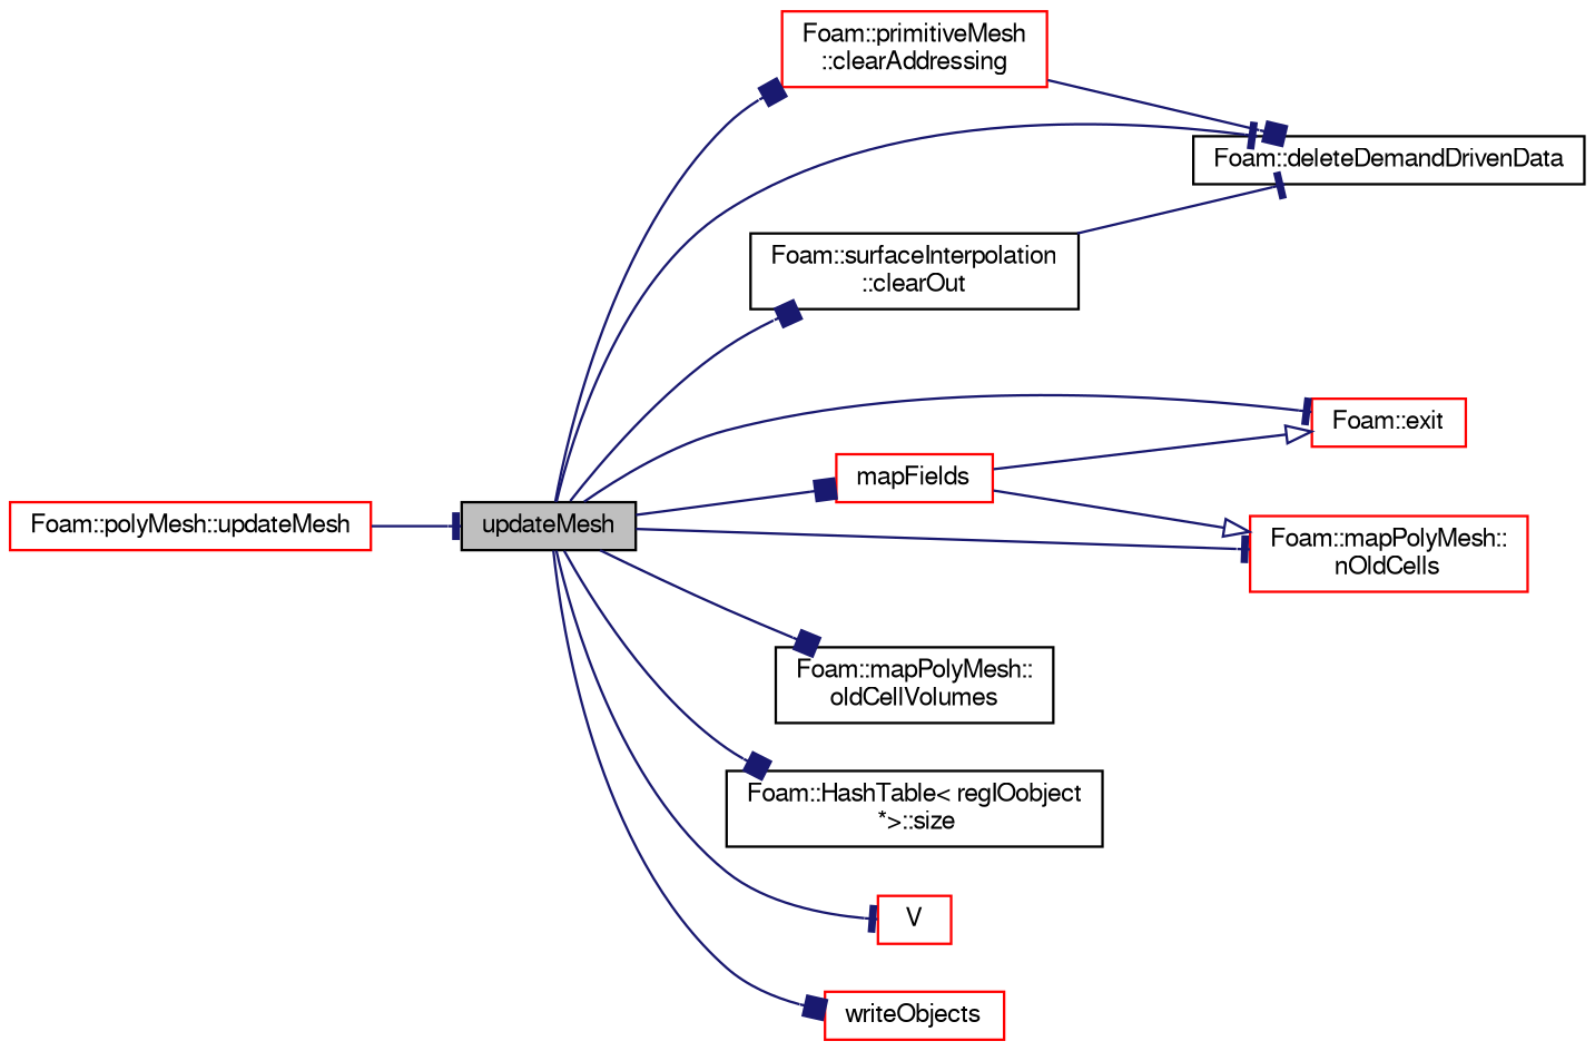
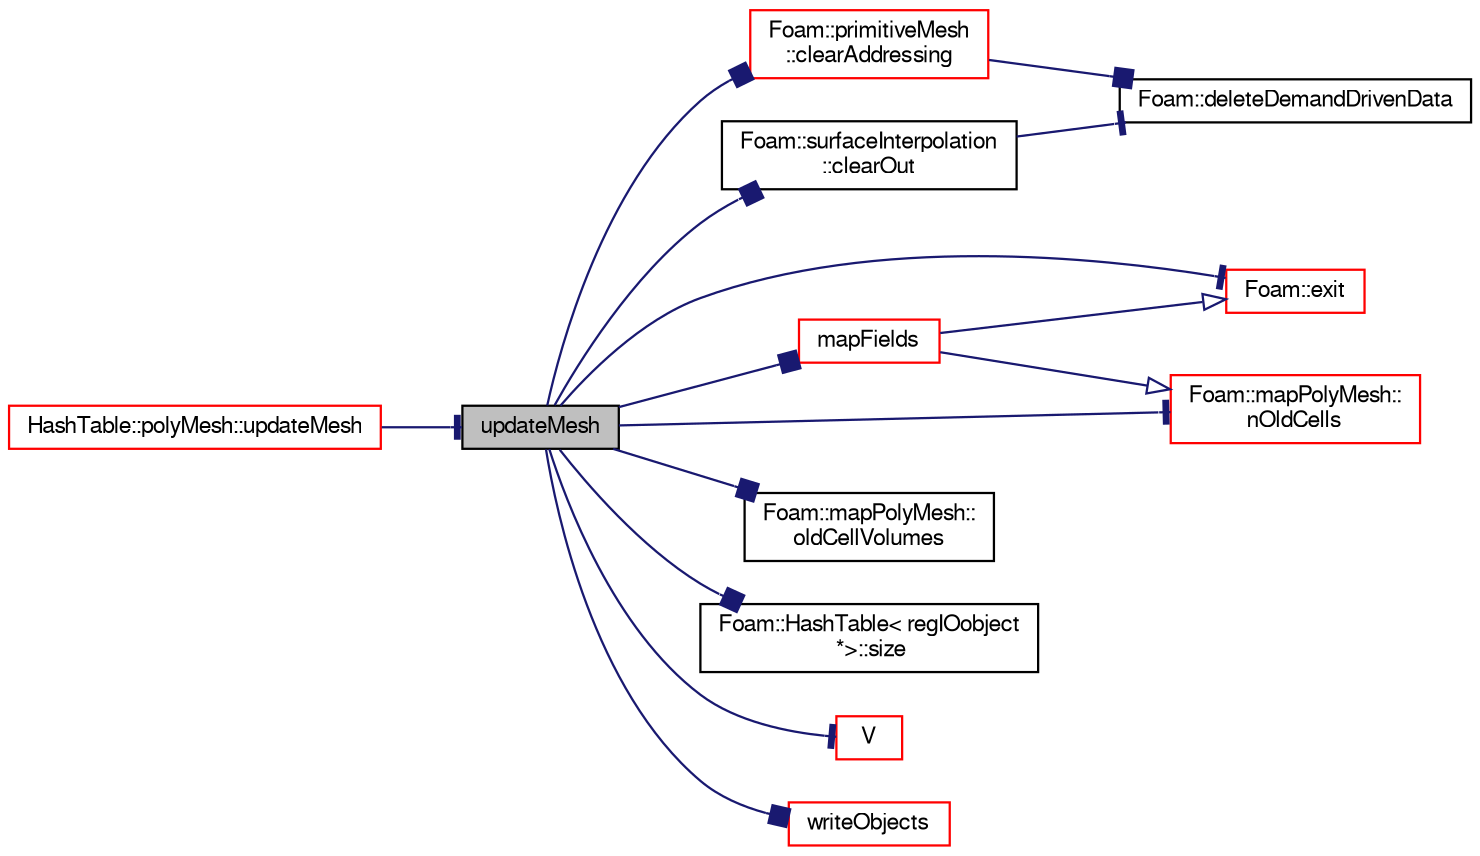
  digraph {
    rankdir=LR
    node [color=red fontname=FreeSans fontsize=10 shape=record]
    edge [arrowhead=box color=midnightblue fontname=FreeSans fontsize=10 labelfontname=FreeSans labelfontsize=10 style=solid]
    n1 [color=black fillcolor=grey75 fontcolor=black height=0.2 label=updateMesh style=filled width=0.4]
    n2 [height=0.2 label="Foam::primitiveMesh\l::clearAddressing" width=0.4]
    n3 [color=black height=0.2 label="Foam::deleteDemandDrivenData" width=0.4]
    n4 [color=black height=0.2 label="Foam::surfaceInterpolation\l::clearOut" width=0.4]
    n5 [height=0.2 label="Foam::exit" width=0.4]
    n6 [height=0.2 label=mapFields width=0.4]
    n7 [height=0.2 label="Foam::mapPolyMesh::\lnOldCells" width=0.4]
    n8 [color=black height=0.2 label="Foam::mapPolyMesh::\loldCellVolumes" width=0.4]
    n9 [color=black height=0.2 label="Foam::HashTable\< regIOobject\l *\>::size" width=0.4]
    n10 [height=0.2 label=V width=0.4]
    n11 [height=0.2 label=writeObjects width=0.4]
-   n12 [height=0.2 label="Foam::polyMesh::updateMesh" width=0.4]
+   n12 [height=0.2 label="HashTable::polyMesh::updateMesh" width=0.4]
    n1 -> n2
-   n1 -> n3 [arrowhead=tee]
    n1 -> n4
    n1 -> n5 [arrowhead=tee]
    n1 -> n6
    n1 -> n7 [arrowhead=tee]
    n1 -> n8
    n1 -> n9
    n1 -> n10 [arrowhead=tee]
    n1 -> n11
    n2 -> n3
    n4 -> n3 [arrowhead=tee]
    n6 -> n5 [arrowhead=onormal]
    n6 -> n7 [arrowhead=onormal]
    n12 -> n1 [arrowhead=tee]
  }
